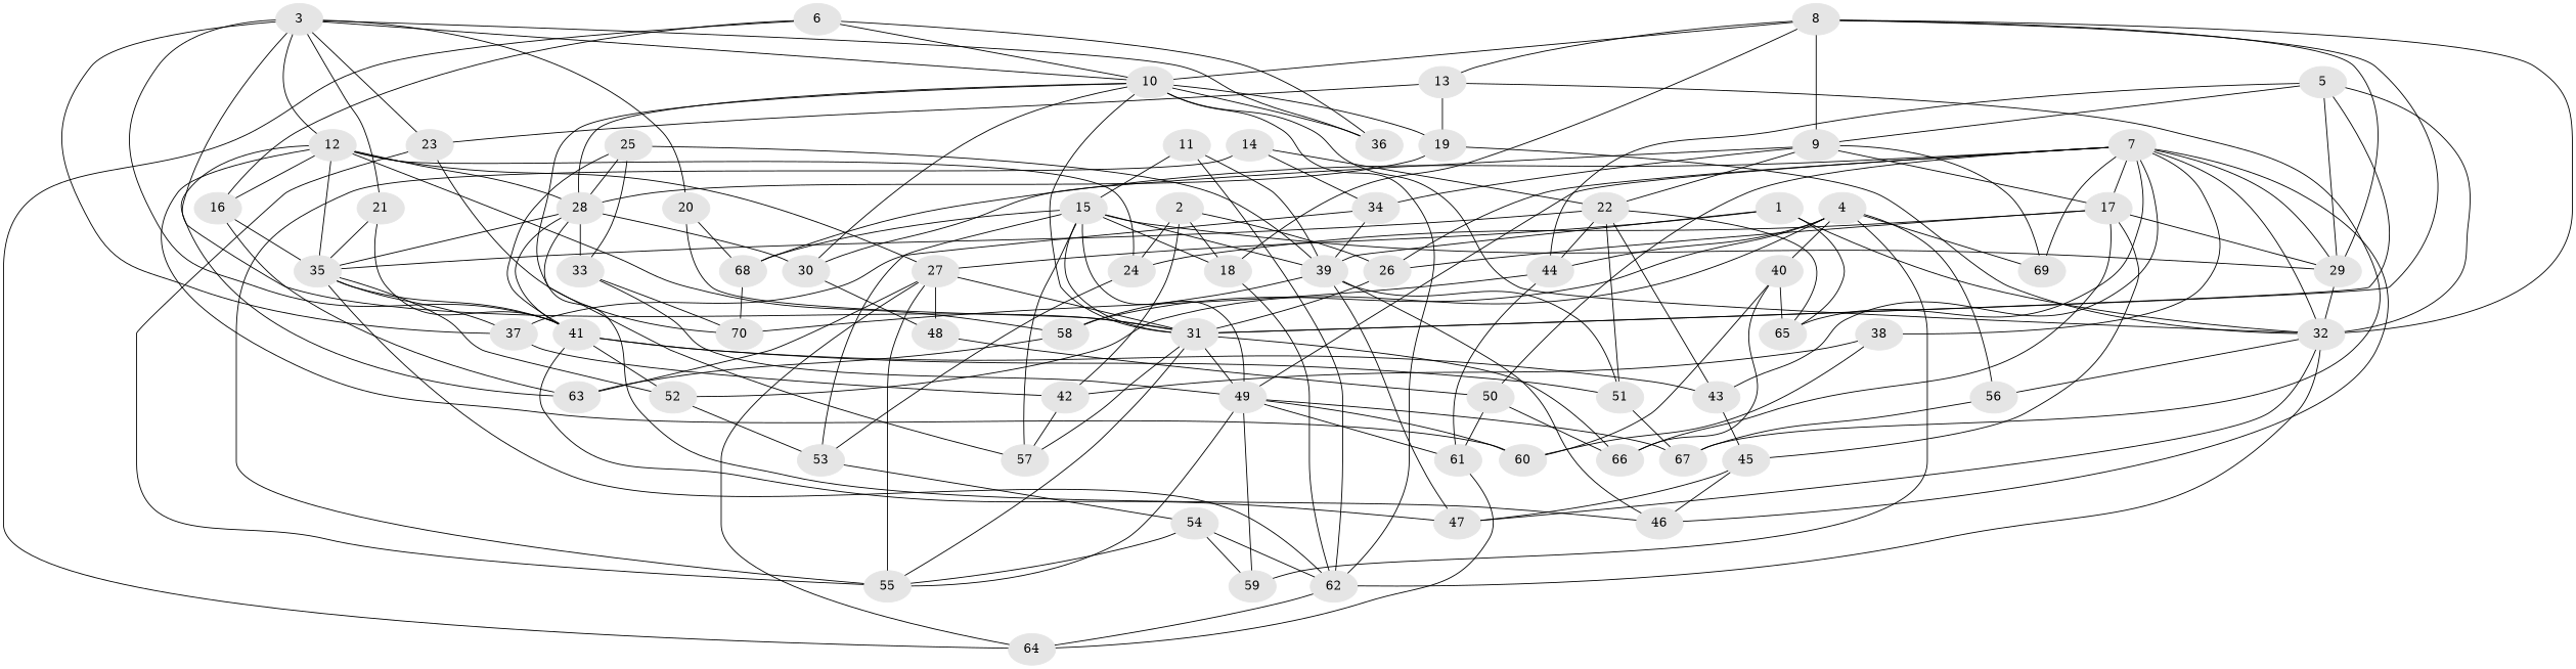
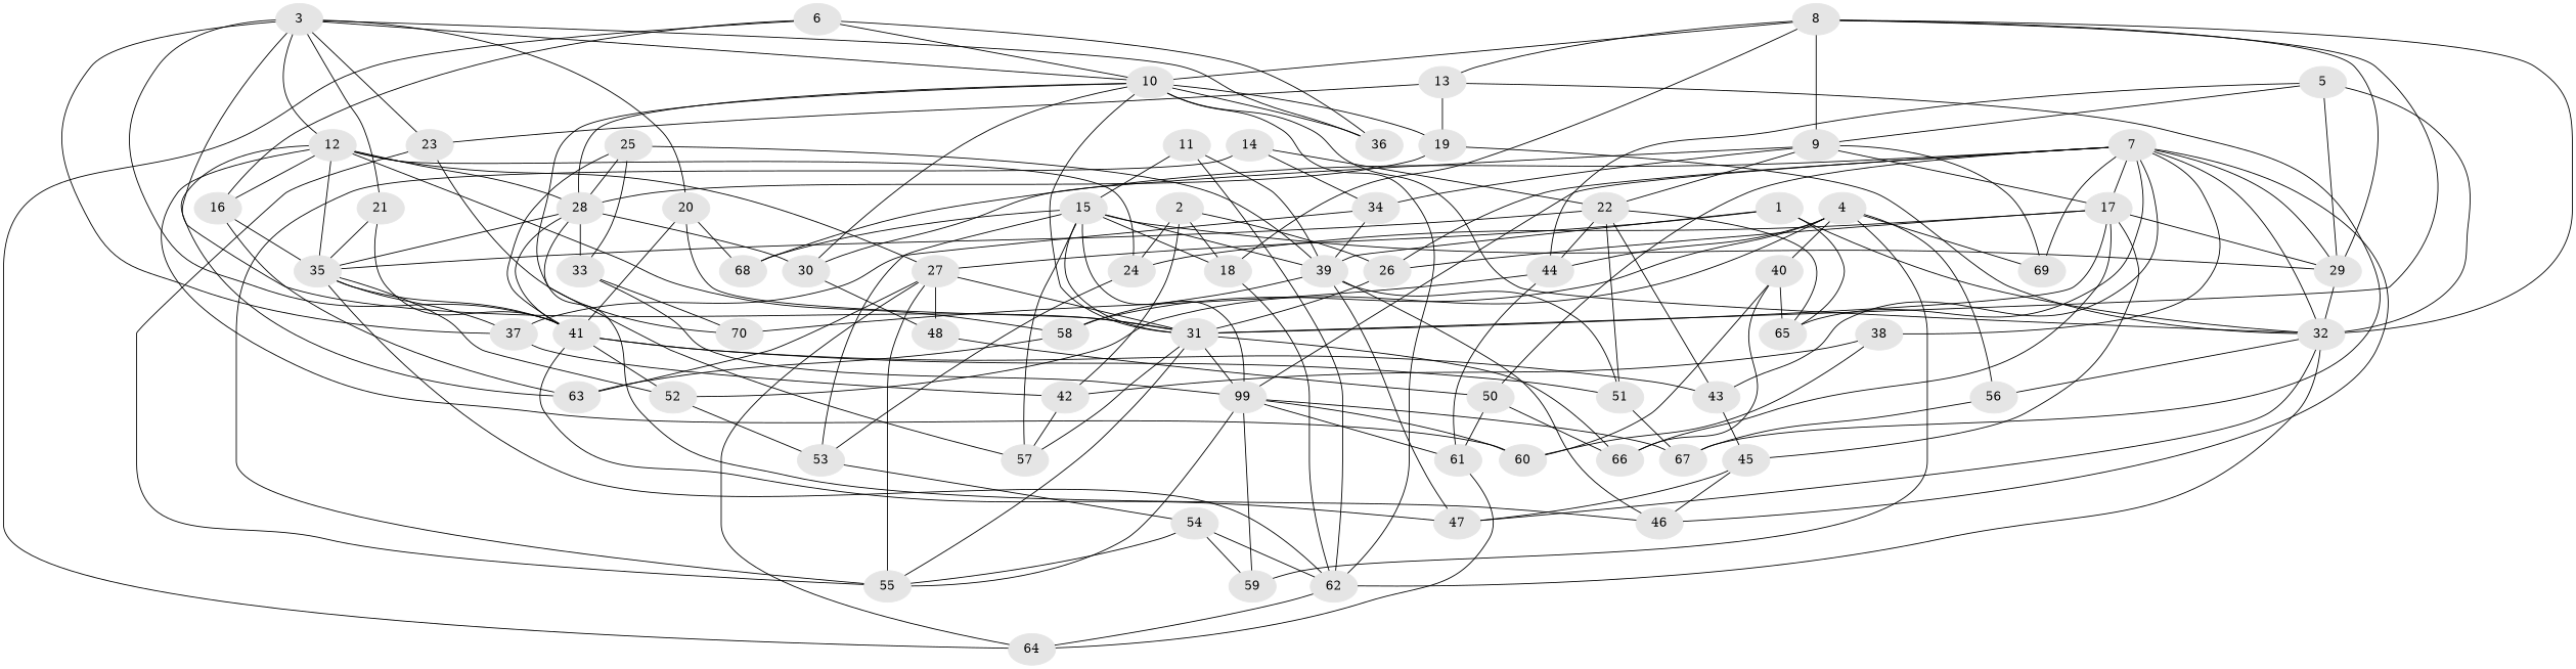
  graph {
    node [color=gray90 style=filled]
    edge [weight=1.0]
    1
    27
    32
    39
    65
    31
    64
    63
    55
    48
    56
    62
    47
    58
    46
    51
    2
    18
    24
    26
    42
    53
    57
    3
    10
    12
    20
    21
    23
    36
    37
    41
    30
    19
    28
    35
    16
    60
    68
    70
-   49
+   49 [label=99]
    66
    52
    43
    4
    40
    44
    59
    69
    61
    67
    5
    9
    29
    17
    22
    34
    6
    7
    38
    50
    45
    8
    13
    33
    11
    15
    14
    54
    25
    1 -- 27
    1 -- 32
    1 -- 39
    1 -- 65
    27 -- 31
    27 -- 64
    27 -- 63
    27 -- 55 [weight=3.0]
    27 -- 48 [weight=2.0]
    32 -- 56
    32 -- 62
    32 -- 47
    39 -- 47
    39 -- 58
    39 -- 46
    39 -- 51
    31 -- 55
    31 -- 57
    31 -- 49
    31 -- 66
    48 -- 50
    56 -- 67
    62 -- 64
    58 -- 63
    51 -- 67
    2 -- 18
    2 -- 24
    2 -- 26
    2 -- 42
    18 -- 62
    24 -- 53
    26 -- 31
    42 -- 57
    53 -- 54
    3 -- 31
    3 -- 10
    3 -- 12
    3 -- 20
    3 -- 21
    3 -- 23
    3 -- 36
    3 -- 37
    3 -- 41
    10 -- 32
    10 -- 31
    10 -- 62
    10 -- 57
    10 -- 36 [weight=2.0]
    10 -- 30
    10 -- 19
    10 -- 28
    12 -- 27
    12 -- 63
    12 -- 58
    12 -- 24
    12 -- 28
    12 -- 35 [weight=2.0]
    12 -- 16
    12 -- 60
    20 -- 31
+   20 -- 41
    20 -- 68
    21 -- 41
    21 -- 35
    23 -- 55
    23 -- 70
    37 -- 42
    41 -- 47
    41 -- 51
    41 -- 52
    41 -- 43
    30 -- 48
    19 -- 32
    19 -- 28
    28 -- 46
    28 -- 41
    28 -- 30
    28 -- 35 [weight=2.0]
    28 -- 33
    35 -- 62
    35 -- 37
    35 -- 41
    35 -- 52
    16 -- 63
    16 -- 35
-   68 -- 70
    49 -- 55 [weight=2.0]
    49 -- 60
    49 -- 59
    49 -- 61
    49 -- 67
    52 -- 53
    43 -- 45
    4 -- 56
    4 -- 58
    4 -- 52
    4 -- 40
    4 -- 44 [weight=3.0]
    4 -- 59 [weight=2.0]
    4 -- 69
    40 -- 65
    40 -- 60
    40 -- 66
    44 -- 70
    44 -- 61
    61 -- 64
    5 -- 32
    5 -- 44
    5 -- 9
    5 -- 29
    9 -- 30
    9 -- 69 [weight=2.0]
    9 -- 17
    9 -- 22 [weight=2.0]
    9 -- 34
    29 -- 32
-   5 -- 31
+   17 -- 31
    17 -- 24
    17 -- 26
    17 -- 66
    17 -- 29
    17 -- 45
    22 -- 65
    22 -- 51
    22 -- 35
    22 -- 43
    22 -- 44 [weight=2.0]
    34 -- 39
    34 -- 37
    6 -- 64
    6 -- 10
    6 -- 36
    6 -- 16
    7 -- 32
    7 -- 65
    7 -- 46
    7 -- 26
    7 -- 68
    7 -- 49
    7 -- 43
    7 -- 69
    7 -- 29
    7 -- 17
    7 -- 38
    7 -- 50
    38 -- 42
    38 -- 60
    50 -- 66
    50 -- 61
    45 -- 47
    45 -- 46
    8 -- 32
    8 -- 31
    8 -- 18
    8 -- 10
    8 -- 9 [weight=2.0]
    8 -- 29
    8 -- 13
    13 -- 23
    13 -- 19
    13 -- 67
    33 -- 70
    33 -- 49
    11 -- 39
    11 -- 62 [weight=2.0]
    11 -- 15
    15 -- 39 [weight=2.0]
    15 -- 31
    15 -- 18
    15 -- 53
    15 -- 57
    15 -- 68
    15 -- 49
    15 -- 29
    14 -- 55 [weight=2.0]
    14 -- 22
    14 -- 34
    54 -- 55
    54 -- 62
    54 -- 59
    25 -- 39
    25 -- 41
    25 -- 28
    25 -- 33
  }
